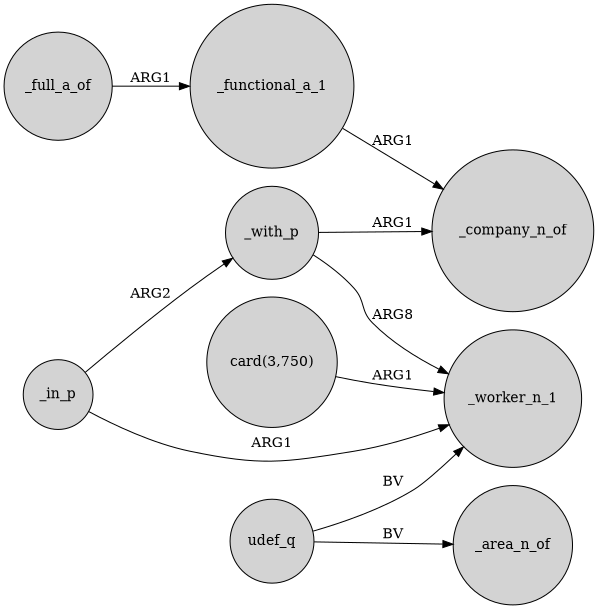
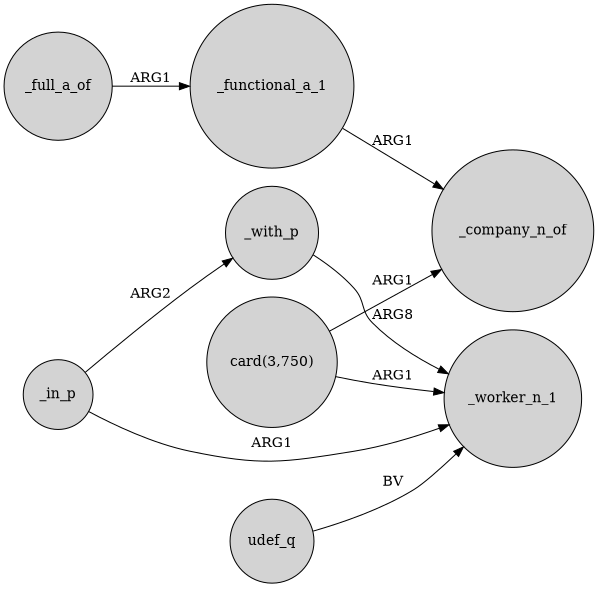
  digraph {
    rankdir=LR
    node [shape=circle style=filled]
    _functional_a_1
    _company_n_of
    _in_p
    _worker_n_1
    _with_p
    _full_a_of
    udef_q
-   _area_n_of
    n9 [label="card(3,750)"]
    _functional_a_1 -> _company_n_of [label=ARG1]
    _in_p -> _worker_n_1 [label=ARG1]
    _in_p -> _with_p [label=ARG2]
-   _with_p -> _company_n_of [label=ARG1]
+   n9 -> _company_n_of [label=ARG1]
    _with_p -> _worker_n_1 [label=ARG8]
    _full_a_of -> _functional_a_1 [label=ARG1]
    udef_q -> _worker_n_1 [label=BV]
-   udef_q -> _area_n_of [label=BV]
    n9 -> _worker_n_1 [label=ARG1]
  }
